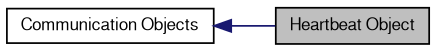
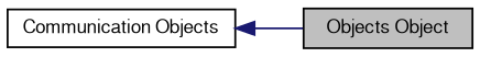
  digraph {
    rankdir=LR
    node [color=black fontname=FreeSans fontsize=10 shape=record style=filled]
-   n1 [fillcolor=grey75 fontcolor=black height=0.2 label="Heartbeat Object" width=0.4]
+   n1 [fillcolor=grey75 fontcolor=black height=0.2 label="Objects Object" width=0.4]
    n2 [fillcolor=white height=0.2 label="Communication Objects" width=0.4]
    n2 -> n1 [color=midnightblue dir=back fontname=FreeSans fontsize=10 labelfontname=FreeSans labelfontsize=10 shape=plaintext style=solid]
  }
